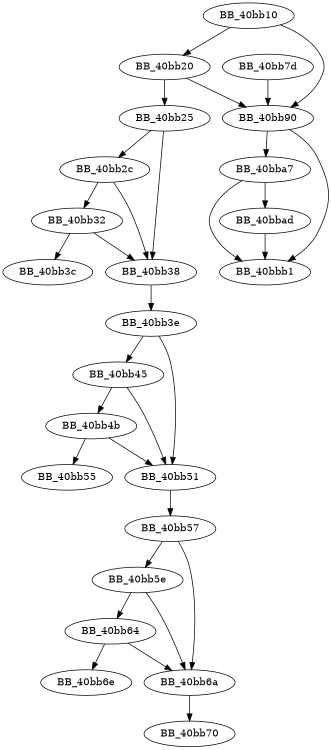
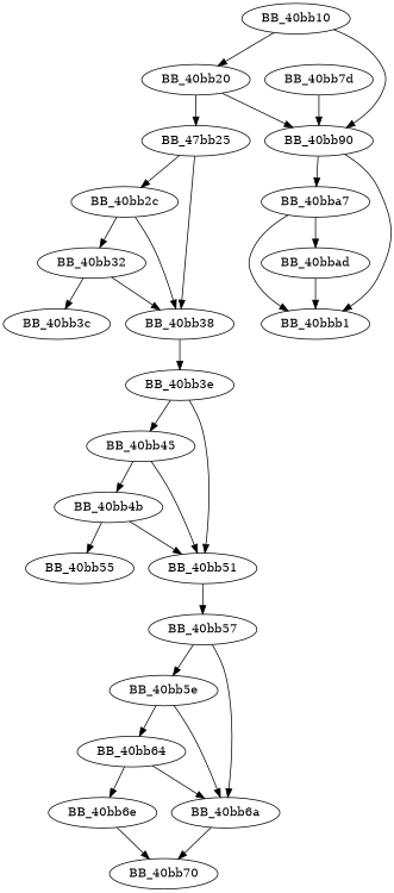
  digraph {
    BB_40bb10
    BB_40bb20
    BB_40bb90
-   BB_40bb25
+   BB_40bb25 [label=BB_47bb25]
    BB_40bba7
    BB_40bbb1
    BB_40bb2c
    BB_40bb38
    BB_40bbad
    BB_40bb32
    BB_40bb3e
    BB_40bb3c
    BB_40bb45
    BB_40bb51
    BB_40bb4b
    BB_40bb57
    BB_40bb55
    BB_40bb5e
    BB_40bb6a
    BB_40bb64
    BB_40bb70
    BB_40bb6e
    BB_40bb7d
    BB_40bb10 -> BB_40bb20
    BB_40bb10 -> BB_40bb90
    BB_40bb20 -> BB_40bb90
    BB_40bb20 -> BB_40bb25
    BB_40bb90 -> BB_40bba7
    BB_40bb90 -> BB_40bbb1
    BB_40bb25 -> BB_40bb2c
    BB_40bb25 -> BB_40bb38
    BB_40bba7 -> BB_40bbb1
    BB_40bba7 -> BB_40bbad
    BB_40bb2c -> BB_40bb38
    BB_40bb2c -> BB_40bb32
    BB_40bb38 -> BB_40bb3e
    BB_40bbad -> BB_40bbb1
    BB_40bb32 -> BB_40bb38
    BB_40bb32 -> BB_40bb3c
    BB_40bb3e -> BB_40bb45
    BB_40bb3e -> BB_40bb51
    BB_40bb45 -> BB_40bb51
    BB_40bb45 -> BB_40bb4b
    BB_40bb51 -> BB_40bb57
    BB_40bb4b -> BB_40bb51
    BB_40bb4b -> BB_40bb55
    BB_40bb57 -> BB_40bb5e
    BB_40bb57 -> BB_40bb6a
    BB_40bb5e -> BB_40bb6a
    BB_40bb5e -> BB_40bb64
    BB_40bb6a -> BB_40bb70
    BB_40bb64 -> BB_40bb6a
    BB_40bb64 -> BB_40bb6e
+   BB_40bb6e -> BB_40bb70
    BB_40bb7d -> BB_40bb90
  }
